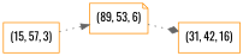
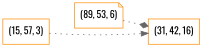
  digraph {
    fontname=Oswald
    rankdir=LR
    node [color=darkorange fontname=Oswald shape=box]
    edge [color=gray40 fontname=Oswald style=dotted]
    n1 [label="(89, 53, 6)" shape=note]
    "(15, 57, 3)"
    "(31, 42, 16)"
    n1 -> "(31, 42, 16)" [arrowhead=diamond]
-   "(15, 57, 3)" -> n1 [arrowhead=normal]
+   "(15, 57, 3)" -> "(31, 42, 16)" [arrowhead=normal]
  }
